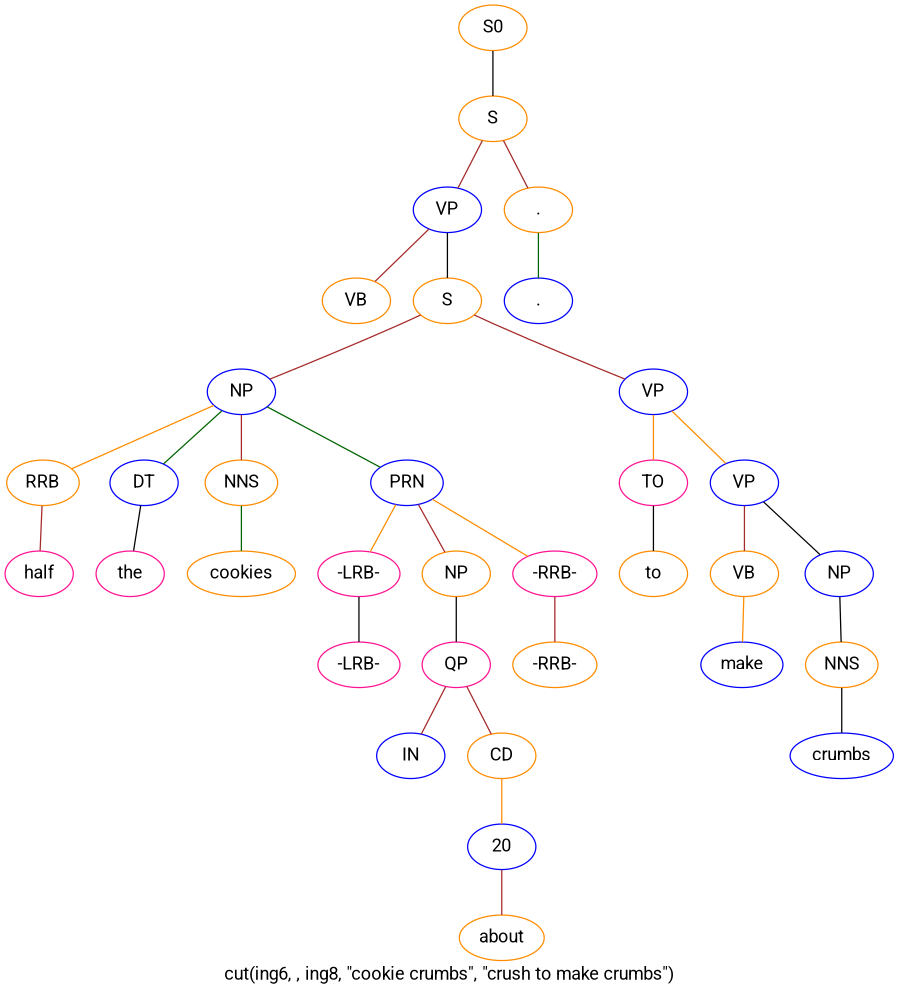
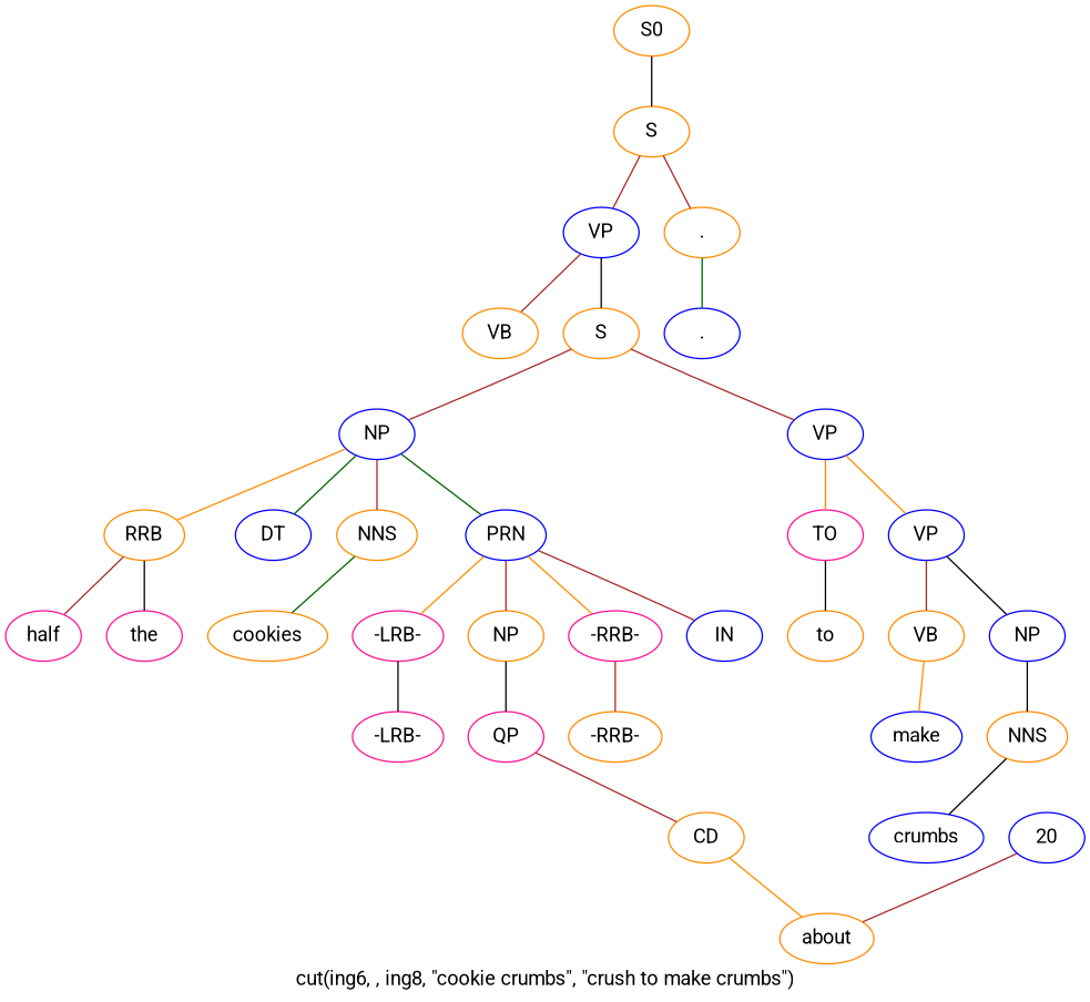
  graph {
    fontname=Roboto
    label="cut(ing6, , ing8, \"cookie crumbs\", \"crush to make crumbs\")"
    node [color=darkorange fontname=Roboto]
    edge [color=brown fontname=Roboto]
    n1 [label=S0]
    n2 [label=S]
    n3 [color=blue label=VP]
    n4 [label="."]
    n5 [label=VB]
    n6 [label=S]
    n7 [color=blue label="."]
    n8 [color=blue label=NP]
    n9 [color=blue label=VP]
    n10 [label=RRB]
    n11 [color=blue label=DT]
    n12 [label=NNS]
    n13 [color=blue label=PRN]
    n14 [color=deeppink label=TO]
    n15 [color=blue label=VP]
    n16 [color=deeppink label=half]
    n17 [color=deeppink label=the]
    n18 [label=cookies]
    n19 [color=deeppink label="-LRB-"]
    n20 [label=NP]
    n21 [color=deeppink label="-RRB-"]
    n22 [color=deeppink label="-LRB-"]
    n23 [color=deeppink label=QP]
    n24 [label="-RRB-"]
    n25 [color=blue label=IN]
    n26 [label=CD]
    n27 [color=blue label=20]
    n28 [label=about]
    n29 [label=to]
    n30 [label=VB]
    n31 [color=blue label=NP]
    n32 [color=blue label=make]
    n33 [label=NNS]
    n34 [color=blue label=crumbs]
    n1 -- n2 [color=black]
    n2 -- n3
    n2 -- n4
    n3 -- n5
    n3 -- n6 [color=black]
    n4 -- n7 [color=darkgreen]
    n6 -- n8
    n6 -- n9
    n8 -- n10 [color=darkorange]
    n8 -- n11 [color=darkgreen]
    n8 -- n12
    n8 -- n13 [color=darkgreen]
    n9 -- n14 [color=darkorange]
    n9 -- n15 [color=darkorange]
    n10 -- n16
-   n11 -- n17 [color=black]
+   n10 -- n17 [color=black]
    n12 -- n18 [color=darkgreen]
    n13 -- n19 [color=darkorange]
    n13 -- n20
    n13 -- n21 [color=darkorange]
    n14 -- n29 [color=black]
    n15 -- n30
    n15 -- n31 [color=black]
    n19 -- n22 [color=black]
    n20 -- n23 [color=black]
    n21 -- n24
-   n23 -- n25
+   n13 -- n25
    n23 -- n26
-   n26 -- n27 [color=darkorange]
+   n26 -- n28 [color=darkorange]
    n27 -- n28
    n30 -- n32 [color=darkorange]
    n31 -- n33 [color=black]
    n33 -- n34 [color=black]
  }
